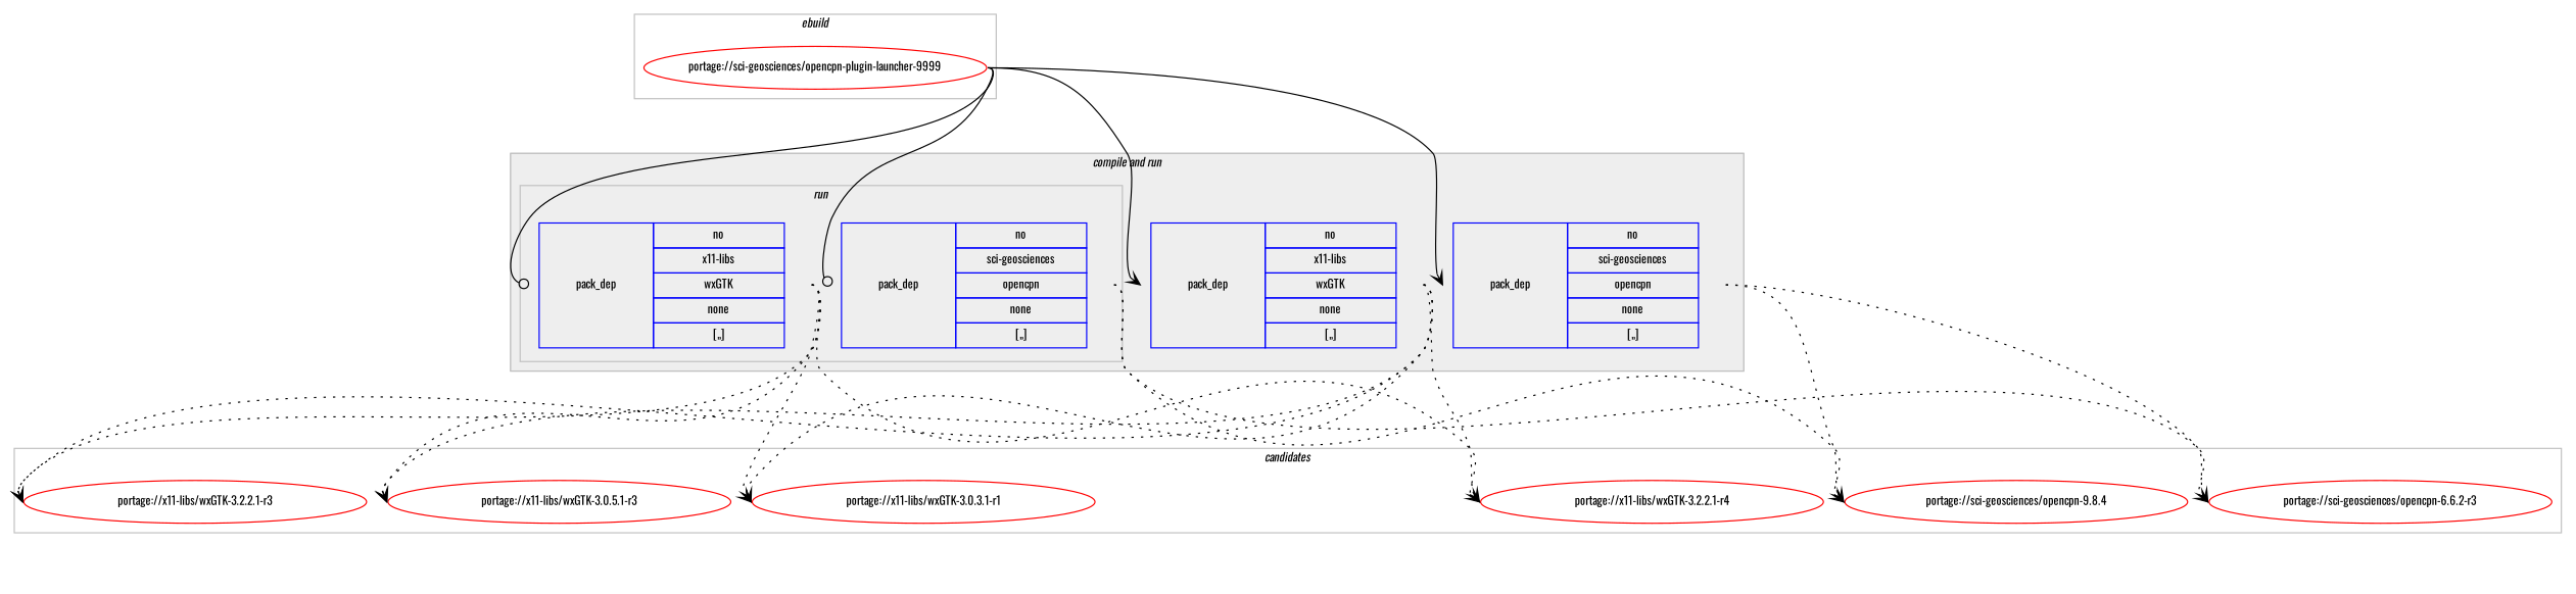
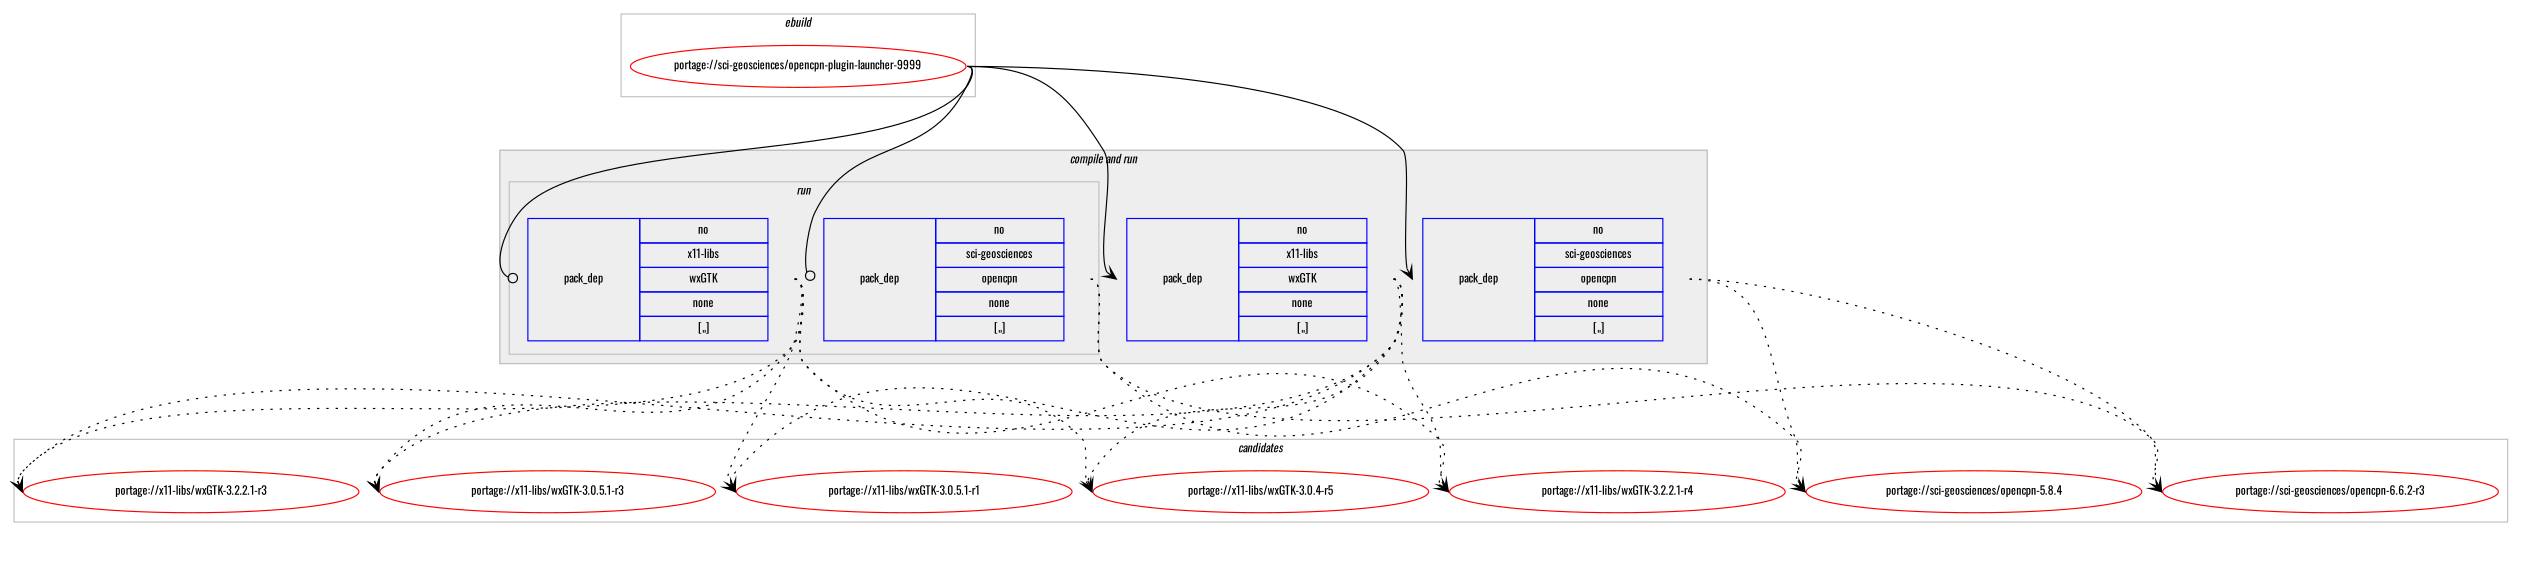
  digraph {
    compound=true
    concentrate=true
    fontname=Oswald
    fontsize=10
    newrank=true
    rankdir=TB
    ranksep=1.5
    node [color=red fontname=Oswald fontsize=10]
    edge [arrowhead=vee fontname=Oswald headport=w style=dotted tailport=e weight=100]
    n1 [label="portage://sci-geosciences/opencpn-plugin-launcher-9999" width=4]
    n2 [color=blue label=<<TABLE BORDER="0" CELLBORDER="1" CELLSPACING="0" CELLPADDING="4" WIDTH="220"><TR><TD ROWSPAN="6" CELLPADDING="30">pack_dep</TD></TR><TR><TD WIDTH="110">no</TD></TR><TR><TD>sci-geosciences</TD></TR><TR><TD>opencpn</TD></TR><TR><TD>none</TD></TR><TR><TD>[,,]</TD></TR></TABLE>> shape=none]
    n3 [color=blue label=<<TABLE BORDER="0" CELLBORDER="1" CELLSPACING="0" CELLPADDING="4" WIDTH="220"><TR><TD ROWSPAN="6" CELLPADDING="30">pack_dep</TD></TR><TR><TD WIDTH="110">no</TD></TR><TR><TD>x11-libs</TD></TR><TR><TD>wxGTK</TD></TR><TR><TD>none</TD></TR><TR><TD>[,,]</TD></TR></TABLE>> shape=none]
    n4 [color=blue label=<<TABLE BORDER="0" CELLBORDER="1" CELLSPACING="0" CELLPADDING="4" WIDTH="220"><TR><TD ROWSPAN="6" CELLPADDING="30">pack_dep</TD></TR><TR><TD WIDTH="110">no</TD></TR><TR><TD>sci-geosciences</TD></TR><TR><TD>opencpn</TD></TR><TR><TD>none</TD></TR><TR><TD>[,,]</TD></TR></TABLE>> shape=none]
    n5 [color=blue label=<<TABLE BORDER="0" CELLBORDER="1" CELLSPACING="0" CELLPADDING="4" WIDTH="220"><TR><TD ROWSPAN="6" CELLPADDING="30">pack_dep</TD></TR><TR><TD WIDTH="110">no</TD></TR><TR><TD>x11-libs</TD></TR><TR><TD>wxGTK</TD></TR><TR><TD>none</TD></TR><TR><TD>[,,]</TD></TR></TABLE>> shape=none]
    n6 [label="portage://sci-geosciences/opencpn-6.6.2-r3" width=4]
-   n7 [label="portage://sci-geosciences/opencpn-9.8.4" width=4]
-   n9 [label="portage://x11-libs/wxGTK-3.0.3.1-r1" width=4]
+   n7 [label="portage://sci-geosciences/opencpn-5.8.4" width=4]
+   n8 [label="portage://x11-libs/wxGTK-3.0.4-r5" width=4]
+   n9 [label="portage://x11-libs/wxGTK-3.0.5.1-r1" width=4]
    n10 [label="portage://x11-libs/wxGTK-3.0.5.1-r3" width=4]
    n11 [label="portage://x11-libs/wxGTK-3.2.2.1-r3" width=4]
    n12 [label="portage://x11-libs/wxGTK-3.2.2.1-r4" width=4]
    subgraph cluster_1 {
      color=gray
      label=<<i>ebuild</i>>
      rank=same
      n1
    }
    subgraph cluster_2 {
      color=gray
      label=<<i>dependencies</i>>
      subgraph cluster_3 {
        color=gray
        fillcolor="#eeeeee"
        label=<<i>compile</i>>
        style=filled
        subgraph sub_4 {
          color=gray
          fillcolor="#eeeeee"
          label=<<i>compile</i>>
          style=filled
          n2
        }
        subgraph sub_5 {
          color=gray
          fillcolor="#eeeeee"
          label=<<i>compile</i>>
          style=filled
          n3
        }
      }
      subgraph cluster_6 {
        color=gray
        fillcolor="#eeeeee"
        label=<<i>compile and run</i>>
        style=filled
      }
      subgraph cluster_7 {
        color=gray
        fillcolor="#eeeeee"
        label=<<i>run</i>>
        style=filled
        subgraph sub_8 {
          color=gray
          fillcolor="#eeeeee"
          label=<<i>run</i>>
          style=filled
          n4
        }
        subgraph sub_9 {
          color=gray
          fillcolor="#eeeeee"
          label=<<i>run</i>>
          style=filled
          n5
        }
      }
    }
    subgraph cluster_10 {
      color=gray
      label=<<i>candidates</i>>
      rank=same
      subgraph sub_11 {
        color=black
        label=<<i>candidates</i>>
        nodesep=1
        rank=same
        n6
        n7
      }
      subgraph sub_12 {
        color=black
        label=<<i>candidates</i>>
        nodesep=1
        rank=same
+       n8
        n9
        n10
        n11
        n12
      }
      subgraph sub_13 {
        color=black
        label=<<i>candidates</i>>
        nodesep=1
        rank=same
        n6
        n7
      }
      subgraph sub_14 {
        color=black
        label=<<i>candidates</i>>
        nodesep=1
        rank=same
+       n8
        n9
        n10
        n11
        n12
      }
    }
    n1 -> n2 [style=solid weight=20]
    n1 -> n3 [style=solid weight=20]
    n1 -> n4 [arrowhead=odot style=solid weight=20]
    n1 -> n5 [arrowhead=odot style=solid weight=20]
    n2 -> n6
    n2 -> n7
+   n3 -> n8
    n3 -> n9
    n3 -> n10
    n3 -> n11
    n3 -> n12
    n4 -> n6
    n4 -> n7
+   n5 -> n8
    n5 -> n9
    n5 -> n10
    n5 -> n11
    n5 -> n12
  }
